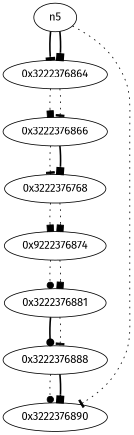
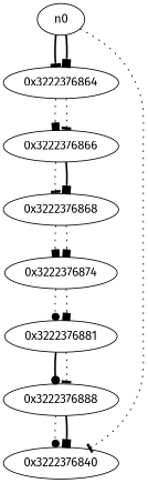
  digraph {
    fontname="Fira Sans"
    node [fontname="Fira Sans"]
    edge [arrowhead=box fontname="Fira Sans" style=dotted]
    n1 [label="0x3222376864"]
    n2 [label="0x3222376866"]
-   n3 [label="0x3222376768"]
-   n4 [label="0x9222376874"]
+   n3 [label="0x3222376868"]
+   n4 [label="0x3222376874"]
    n5 [label="0x3222376881"]
    n6 [label="0x3222376888"]
-   n7 [label="0x3222376890"]
-   n0 [label=n5]
+   n7 [label="0x3222376840"]
+   n0
    n1 -> n2
    n1 -> n2 [arrowhead=tee]
    n2 -> n3 [arrowhead=tee]
    n2 -> n3 [style=bold]
    n3 -> n4
    n3 -> n4
    n4 -> n5 [arrowhead=dot]
    n4 -> n5
    n5 -> n6 [arrowhead=dot style=bold]
    n5 -> n6 [arrowhead=tee]
    n6 -> n7 [arrowhead=dot]
    n6 -> n7 [style=bold]
    n0 -> n1 [arrowhead=tee style=bold]
    n0 -> n1 [style=bold]
    n0 -> n7 [arrowhead=tee]
  }
